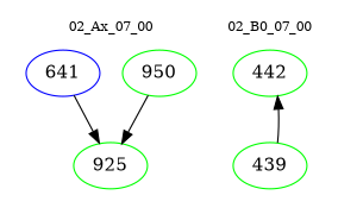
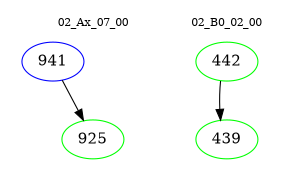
  digraph {
    fontname="DejaVu Serif"
    node [color=green fontname="DejaVu Serif"]
    edge [color=black fontname="DejaVu Serif"]
-   n1 [label=950]
    n2 [label=925]
-   n3 [color=blue label=641]
+   n3 [color=blue label=941]
    n4 [label=442]
    n5 [label=439]
    subgraph cluster_1 {
      color=white
      fontsize=10
      label="02_Ax_07_00"
-     n1
      n2
      n3
    }
    subgraph cluster_2 {
      color=white
      fontsize=10
-     label="02_B0_07_00"
+     label="02_B0_02_00"
      n4
      n5
    }
-   n1 -> n2
    n3 -> n2
-   n5 -> n4
+   n4 -> n5
  }
